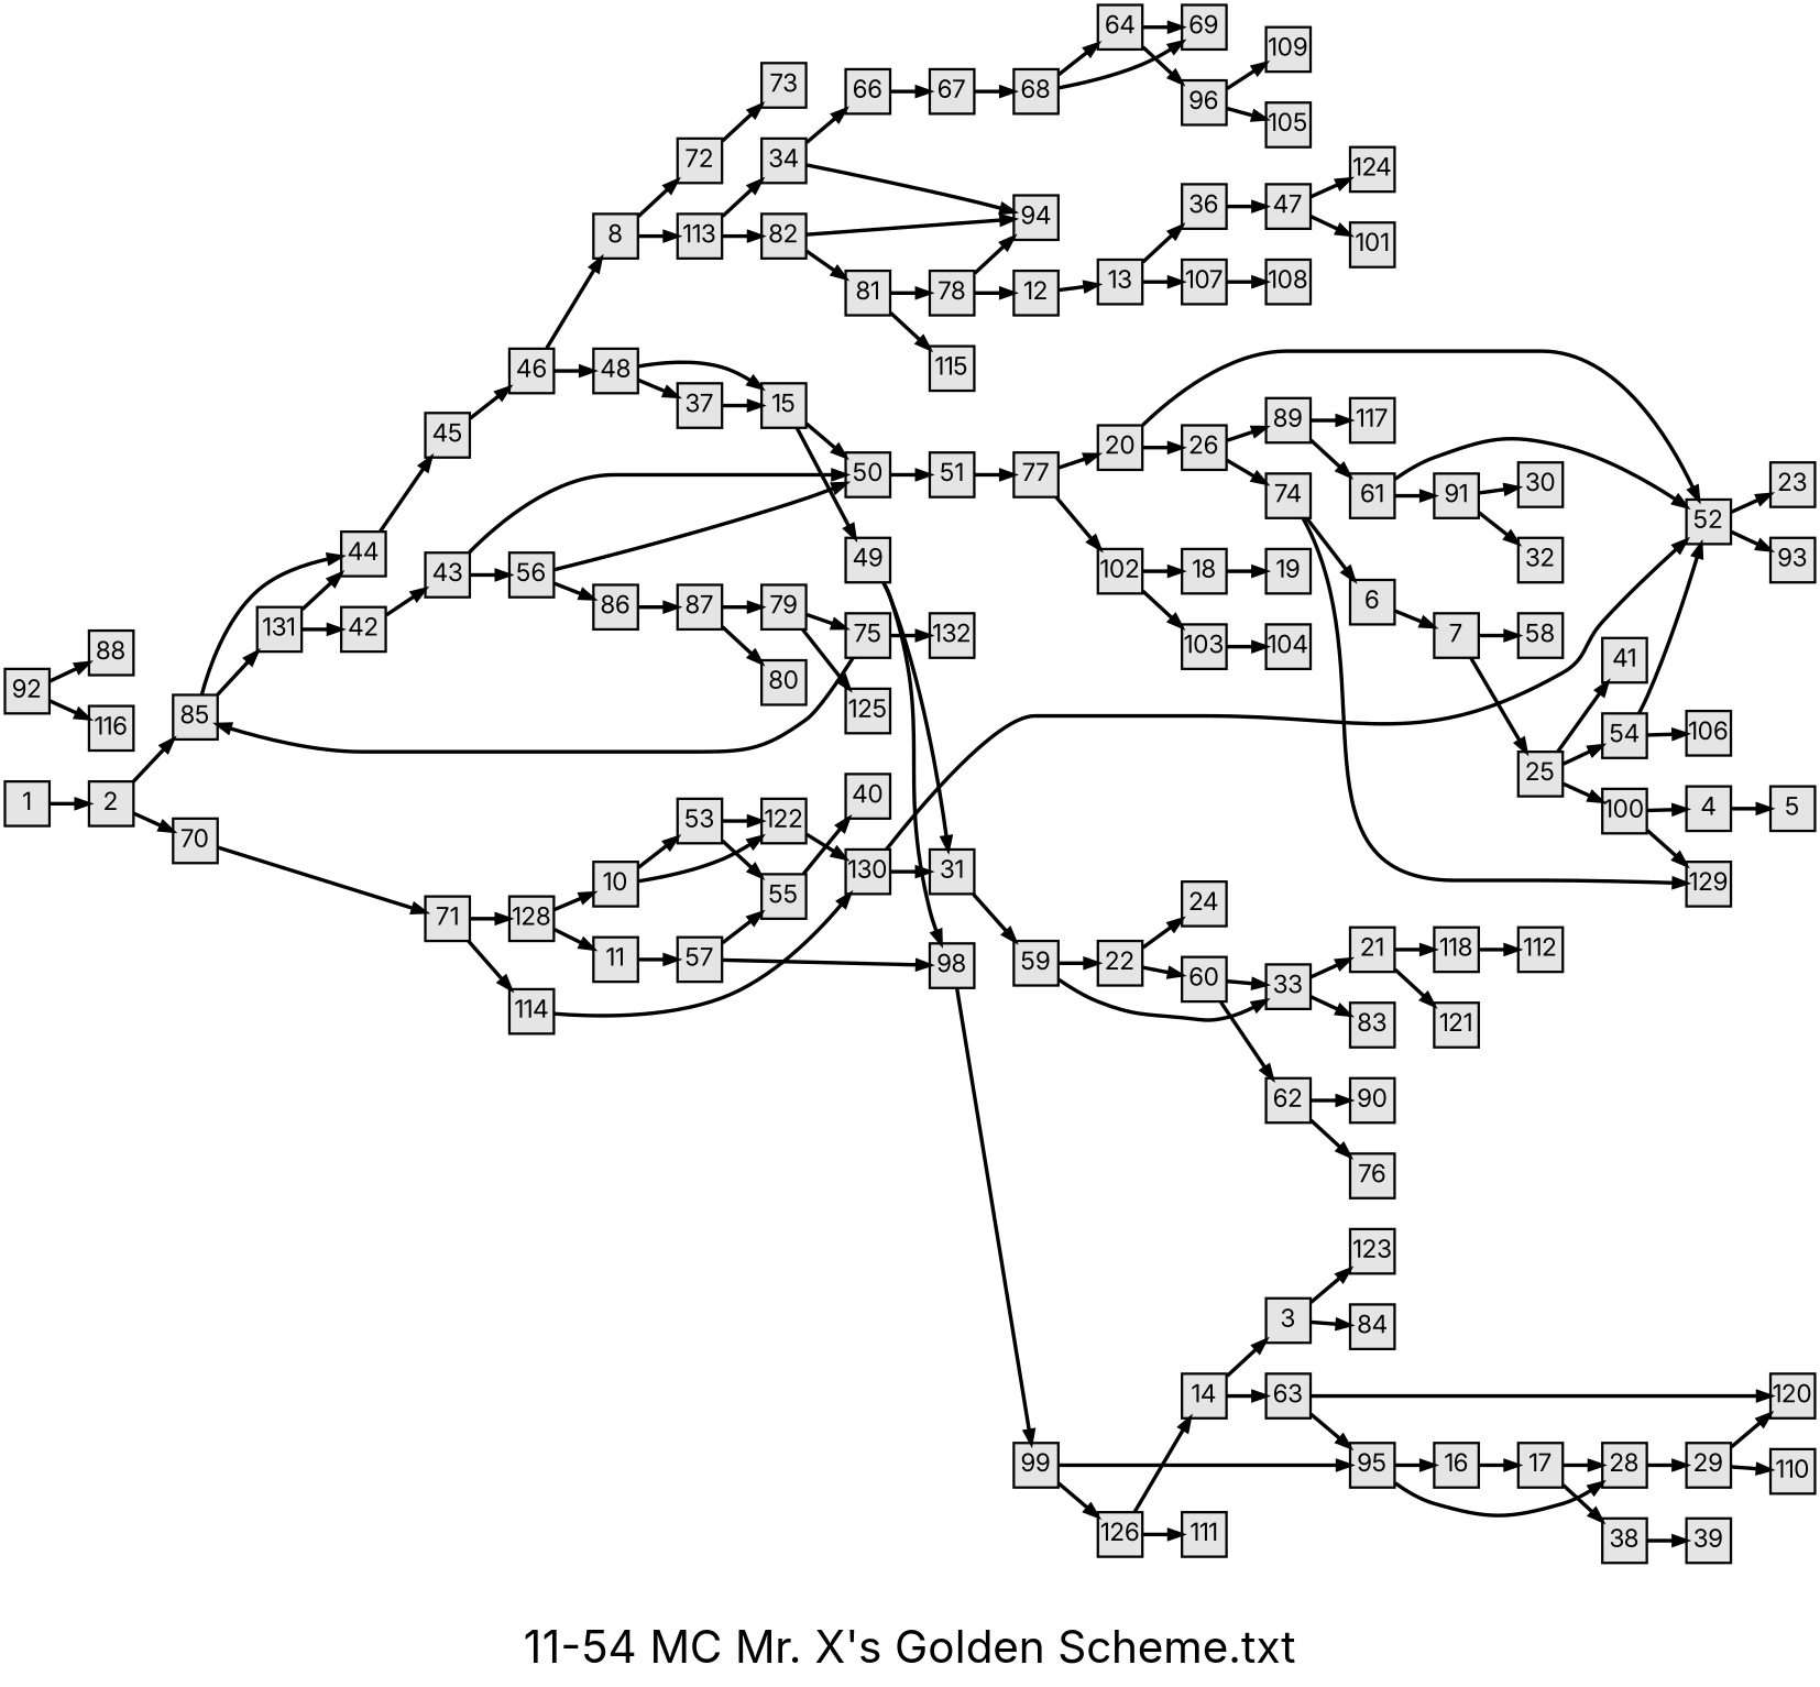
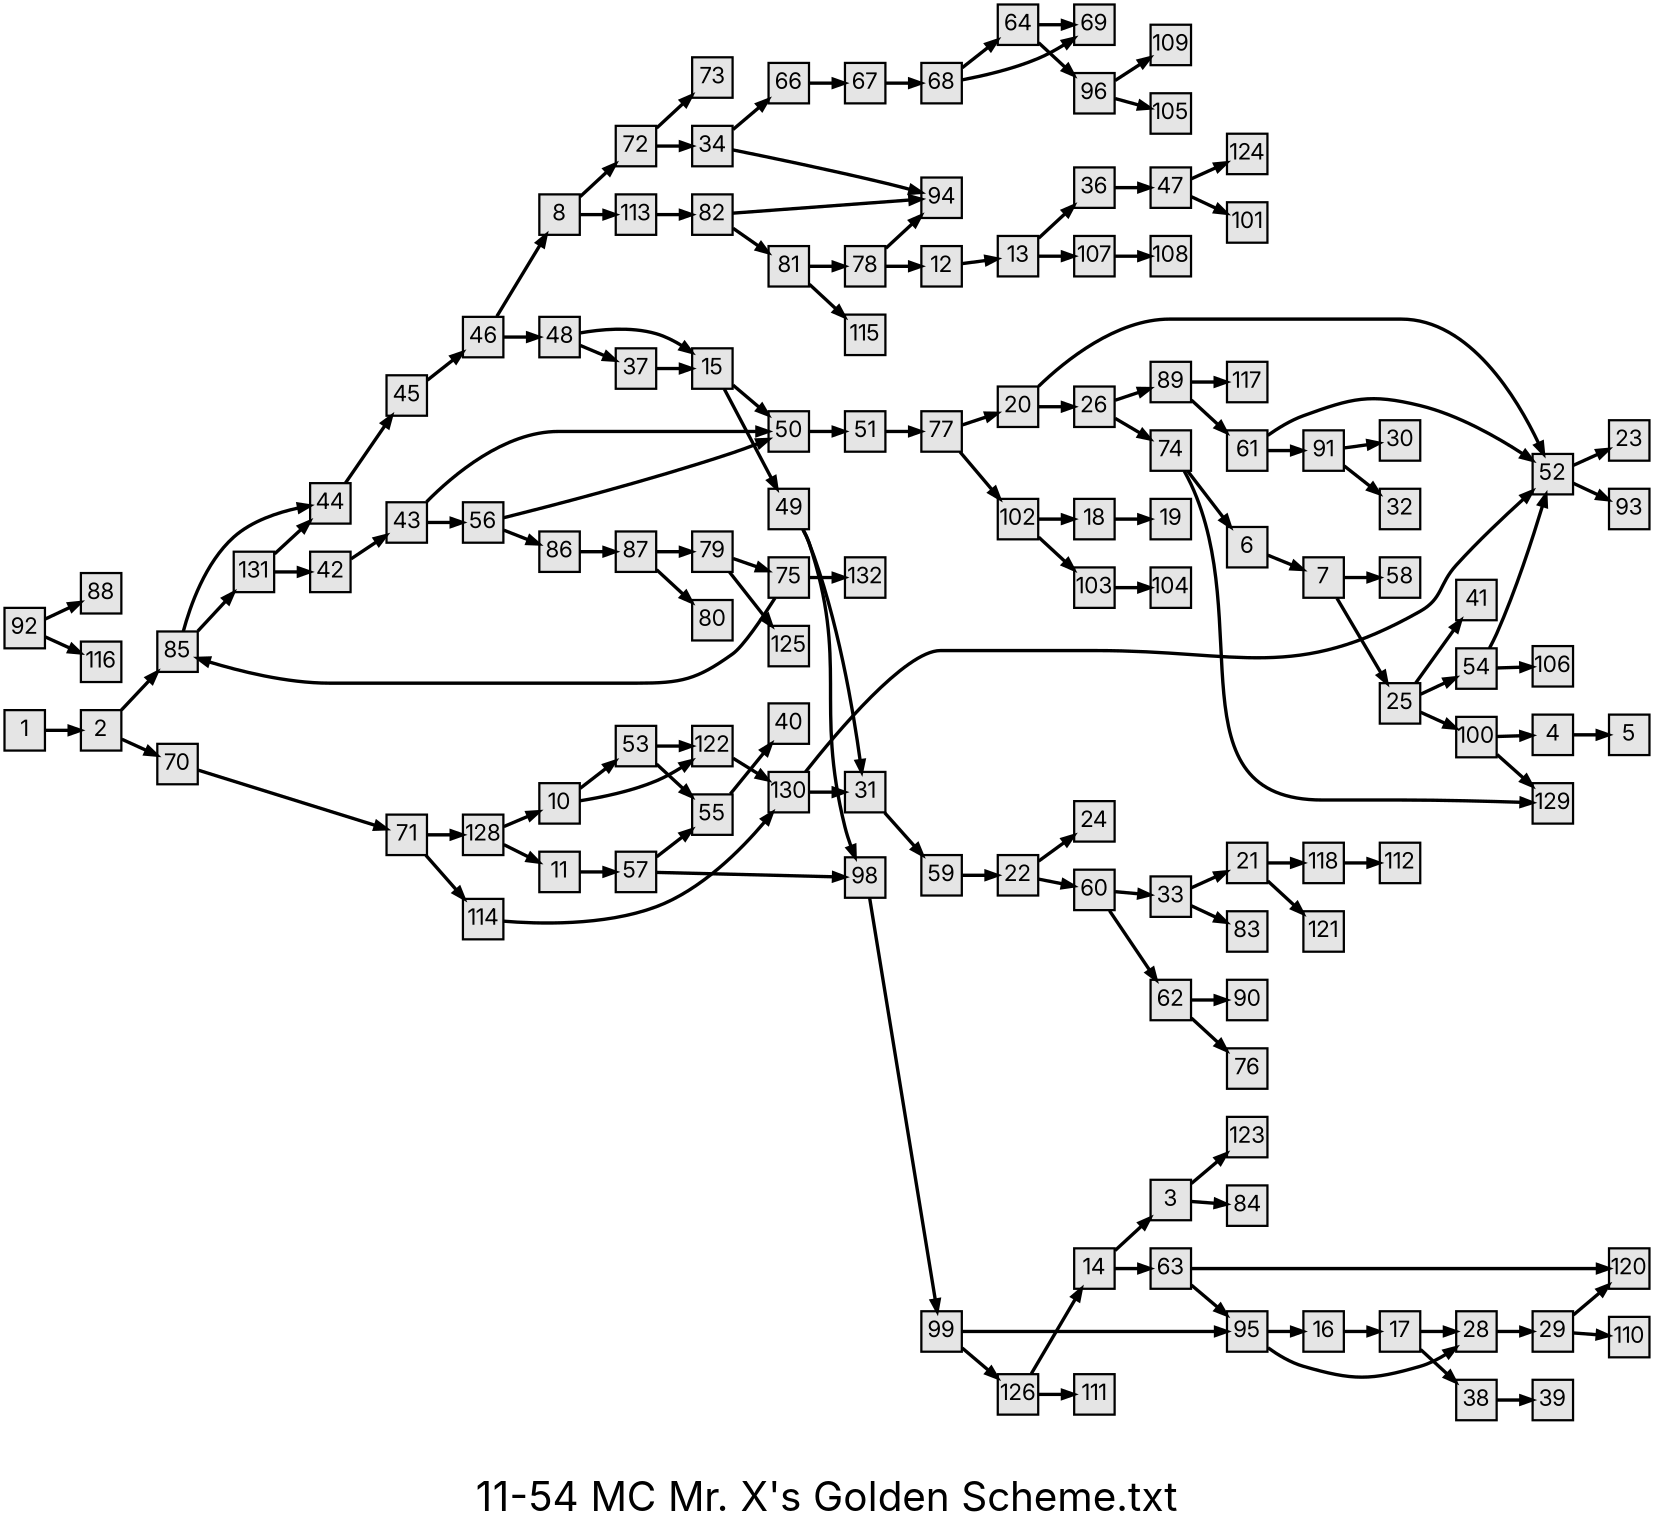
  digraph {
    fontname=Inter
    fontsize=36
    label="11-54 MC Mr. X's Golden Scheme.txt"
    nodesep=0.35
    ordering=out
    rankdir=LR
    ranksep=0.45
    node [fillcolor=grey90 fixedsize=true fontname=Inter fontsize=20 labelfloat=true margin="0,0" penwidth=2 regular=true shape=rect style=filled]
    edge [fontname=Inter fontsize=12 labelfloat=true penwidth=3]
    1
    2
    85
    70
    44
    131
    71
    45
    42
    128
    114
    3
    123
    84
    4
    5
    6
    7
    58
    25
    54
    41
    100
    52
    106
    129
    8
    72
    113
    73
    34
    82
    66
    94
    81
    10
    53
    122
    55
    130
    40
    31
    11
    57
    98
    99
    12
    13
    36
    107
    47
    108
    124
    101
    14
    63
    120
    95
    16
    28
    15
    50
    49
    51
    77
    59
    17
    38
    39
    29
    110
    18
    19
    20
    26
    89
    74
    23
    93
    61
    117
    21
    118
    121
    112
    22
    60
    24
    33
    62
    83
    90
    76
    91
    67
    68
    37
    43
    56
    86
    87
    46
    48
    126
    102
    103
    92
    88
    116
    79
    80
    30
    32
    64
    69
    96
    109
    105
    75
    132
    104
    78
    125
    115
    111
    1 -> 2
    2 -> 85
    2 -> 70
    85 -> 44
    85 -> 131
    70 -> 71
    44 -> 45
    131 -> 44
    131 -> 42
    71 -> 128
    71 -> 114
    45 -> 46
    42 -> 43
    128 -> 10
    128 -> 11
    114 -> 130
    3 -> 123
    3 -> 84
    4 -> 5
    6 -> 7
    7 -> 58
    7 -> 25
    25 -> 54
    25 -> 41
    25 -> 100
    54 -> 52
    54 -> 106
    100 -> 4
    100 -> 129
    52 -> 23
    52 -> 93
    8 -> 72
    8 -> 113
    72 -> 73
-   113 -> 34
+   72 -> 34
    113 -> 82
    34 -> 66
    34 -> 94
    82 -> 94
    82 -> 81
    66 -> 67
    81 -> 78
    81 -> 115
    10 -> 53
    10 -> 122
    53 -> 122
    53 -> 55
    122 -> 130
    55 -> 40
    130 -> 52
    130 -> 31
    31 -> 59
    11 -> 57
    57 -> 55
    57 -> 98
    98 -> 99
    99 -> 95
    99 -> 126
    12 -> 13
    13 -> 36
    13 -> 107
    36 -> 47
    107 -> 108
    47 -> 124
    47 -> 101
    14 -> 3
    14 -> 63
    63 -> 120
    63 -> 95
    95 -> 16
    95 -> 28
    16 -> 17
    28 -> 29
    15 -> 50
    15 -> 49
    50 -> 51
    49 -> 31
    49 -> 98
    51 -> 77
    77 -> 20
    77 -> 102
    59 -> 22
-   59 -> 33
    17 -> 28
    17 -> 38
    38 -> 39
    29 -> 120
    29 -> 110
    18 -> 19
    20 -> 52
    20 -> 26
    26 -> 89
    26 -> 74
    89 -> 61
    89 -> 117
    74 -> 6
    74 -> 129
    61 -> 52
    61 -> 91
    21 -> 118
    21 -> 121
    118 -> 112
    22 -> 60
    22 -> 24
    60 -> 33
    60 -> 62
    33 -> 21
    33 -> 83
    62 -> 90
    62 -> 76
    91 -> 30
    91 -> 32
    67 -> 68
    68 -> 64
    68 -> 69
    37 -> 15
    43 -> 50
    43 -> 56
    56 -> 50
    56 -> 86
    86 -> 87
    87 -> 79
    87 -> 80
    46 -> 8
    46 -> 48
    48 -> 15
    48 -> 37
    126 -> 14
    126 -> 111
    102 -> 18
    102 -> 103
    103 -> 104
    92 -> 88
    92 -> 116
    79 -> 75
    79 -> 125
    64 -> 69
    64 -> 96
    96 -> 109
    96 -> 105
    75 -> 85
    75 -> 132
    78 -> 94
    78 -> 12
  }
